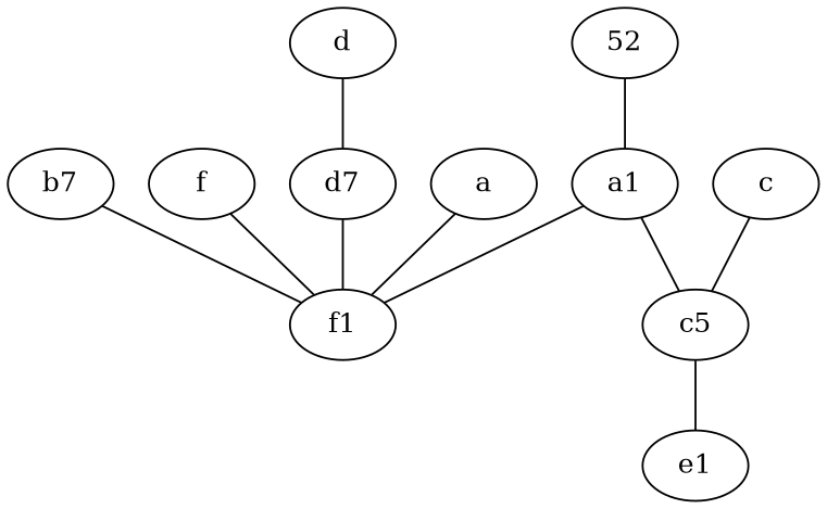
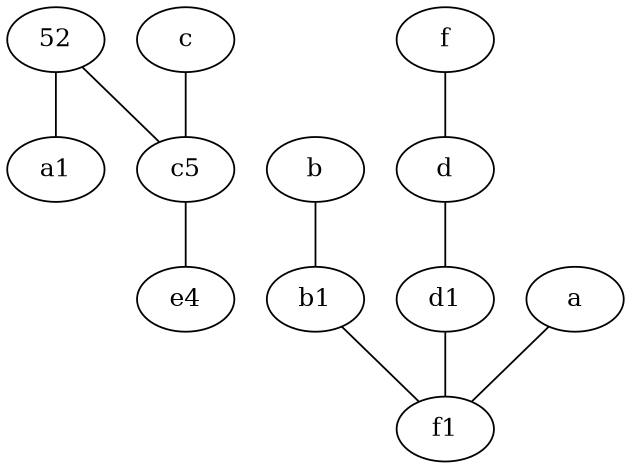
  graph {
    node [labelfontsize=50]
    a1
    f1
    52
    n4 [label=c5]
-   b1 [label=b7]
-   e1
+   b1
+   e1 [label=e4]
    c
    f
-   d1 [label=d7]
+   d1
    d
+   b
    a
-   a1 -- f1
    52 -- a1
-   a1 -- n4
+   52 -- n4
    n4 -- e1
    b1 -- f1
    c -- n4
-   f -- f1
+   f -- d
    d1 -- f1
    d -- d1
+   b -- b1
    a -- f1
  }
